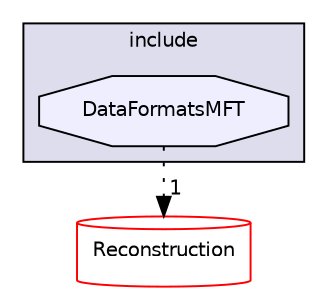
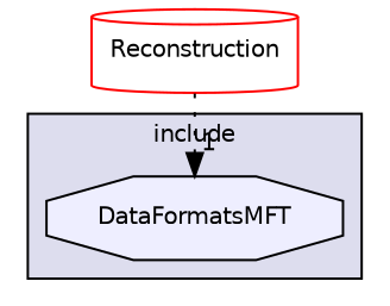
  digraph {
    compound=true
    node [fontname=Helvetica fontsize=10]
    n1 [fillcolor="#eeeeff" label=DataFormatsMFT pencolor=black shape=octagon style=filled]
    n2 [color=red label=Reconstruction shape=cylinder]
    subgraph cluster_1 {
      bgcolor="#ddddee"
      fontname=Helvetica
      fontsize=10
      label=include
      pencolor=black
      n1
    }
-   n1 -> n2 [headlabel=1 labeldistance=1.5 labelfontname=Helvetica labelfontsize=10 style=dotted]
+   n2 -> n1 [headlabel=1 labeldistance=1.5 labelfontname=Helvetica labelfontsize=10 style=dotted]
  }
